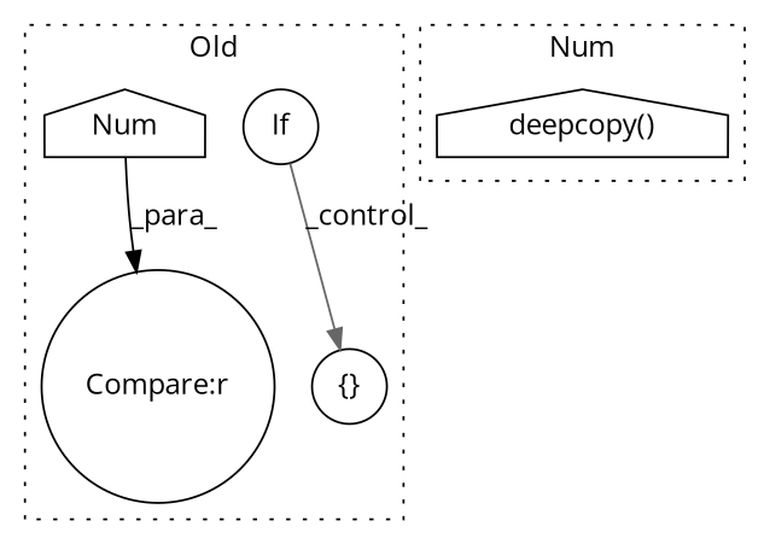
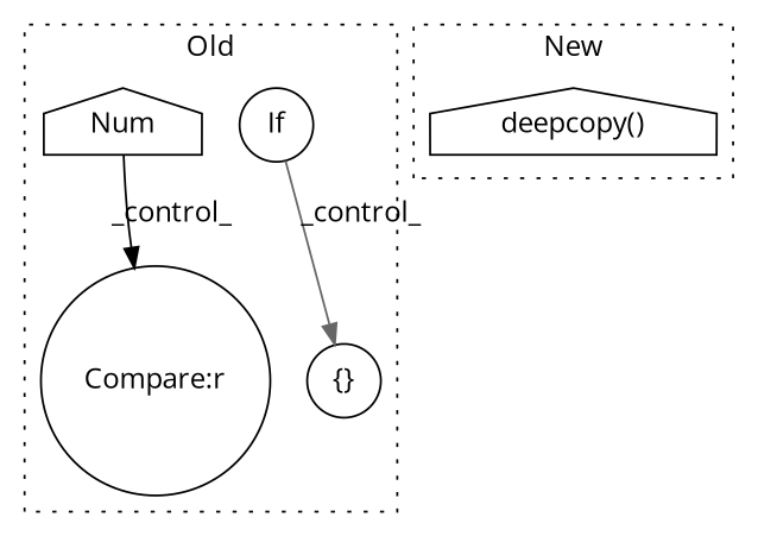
  digraph {
    fontname="Open Sans"
    node [fontname="Open Sans" s=7093 shape=circle]
    edge [fontname="Open Sans"]
    n1 [a=96 l=3 label=If s=7090]
    n2 [a=40 l=37 label="Compare:r"]
    n3 [a=76 l=1 label=Num shape=house]
    n4 [a=59 l="2,1" label="{}" s="7345,7345"]
    n5 [a=75 l="14,1" label="deepcopy()" s="7380,7431" shape=house]
    subgraph cluster_1 {
      label=Old
      style=dotted
      n1
      n2
      n3
      n4
    }
    subgraph cluster_2 {
-     label=Num
+     label=New
      style=dotted
      n5
    }
    n1 -> n4 [color=gray40 label=_control_]
-   n3 -> n2 [color=black label=_para_]
+   n3 -> n2 [color=black label=_control_]
  }
